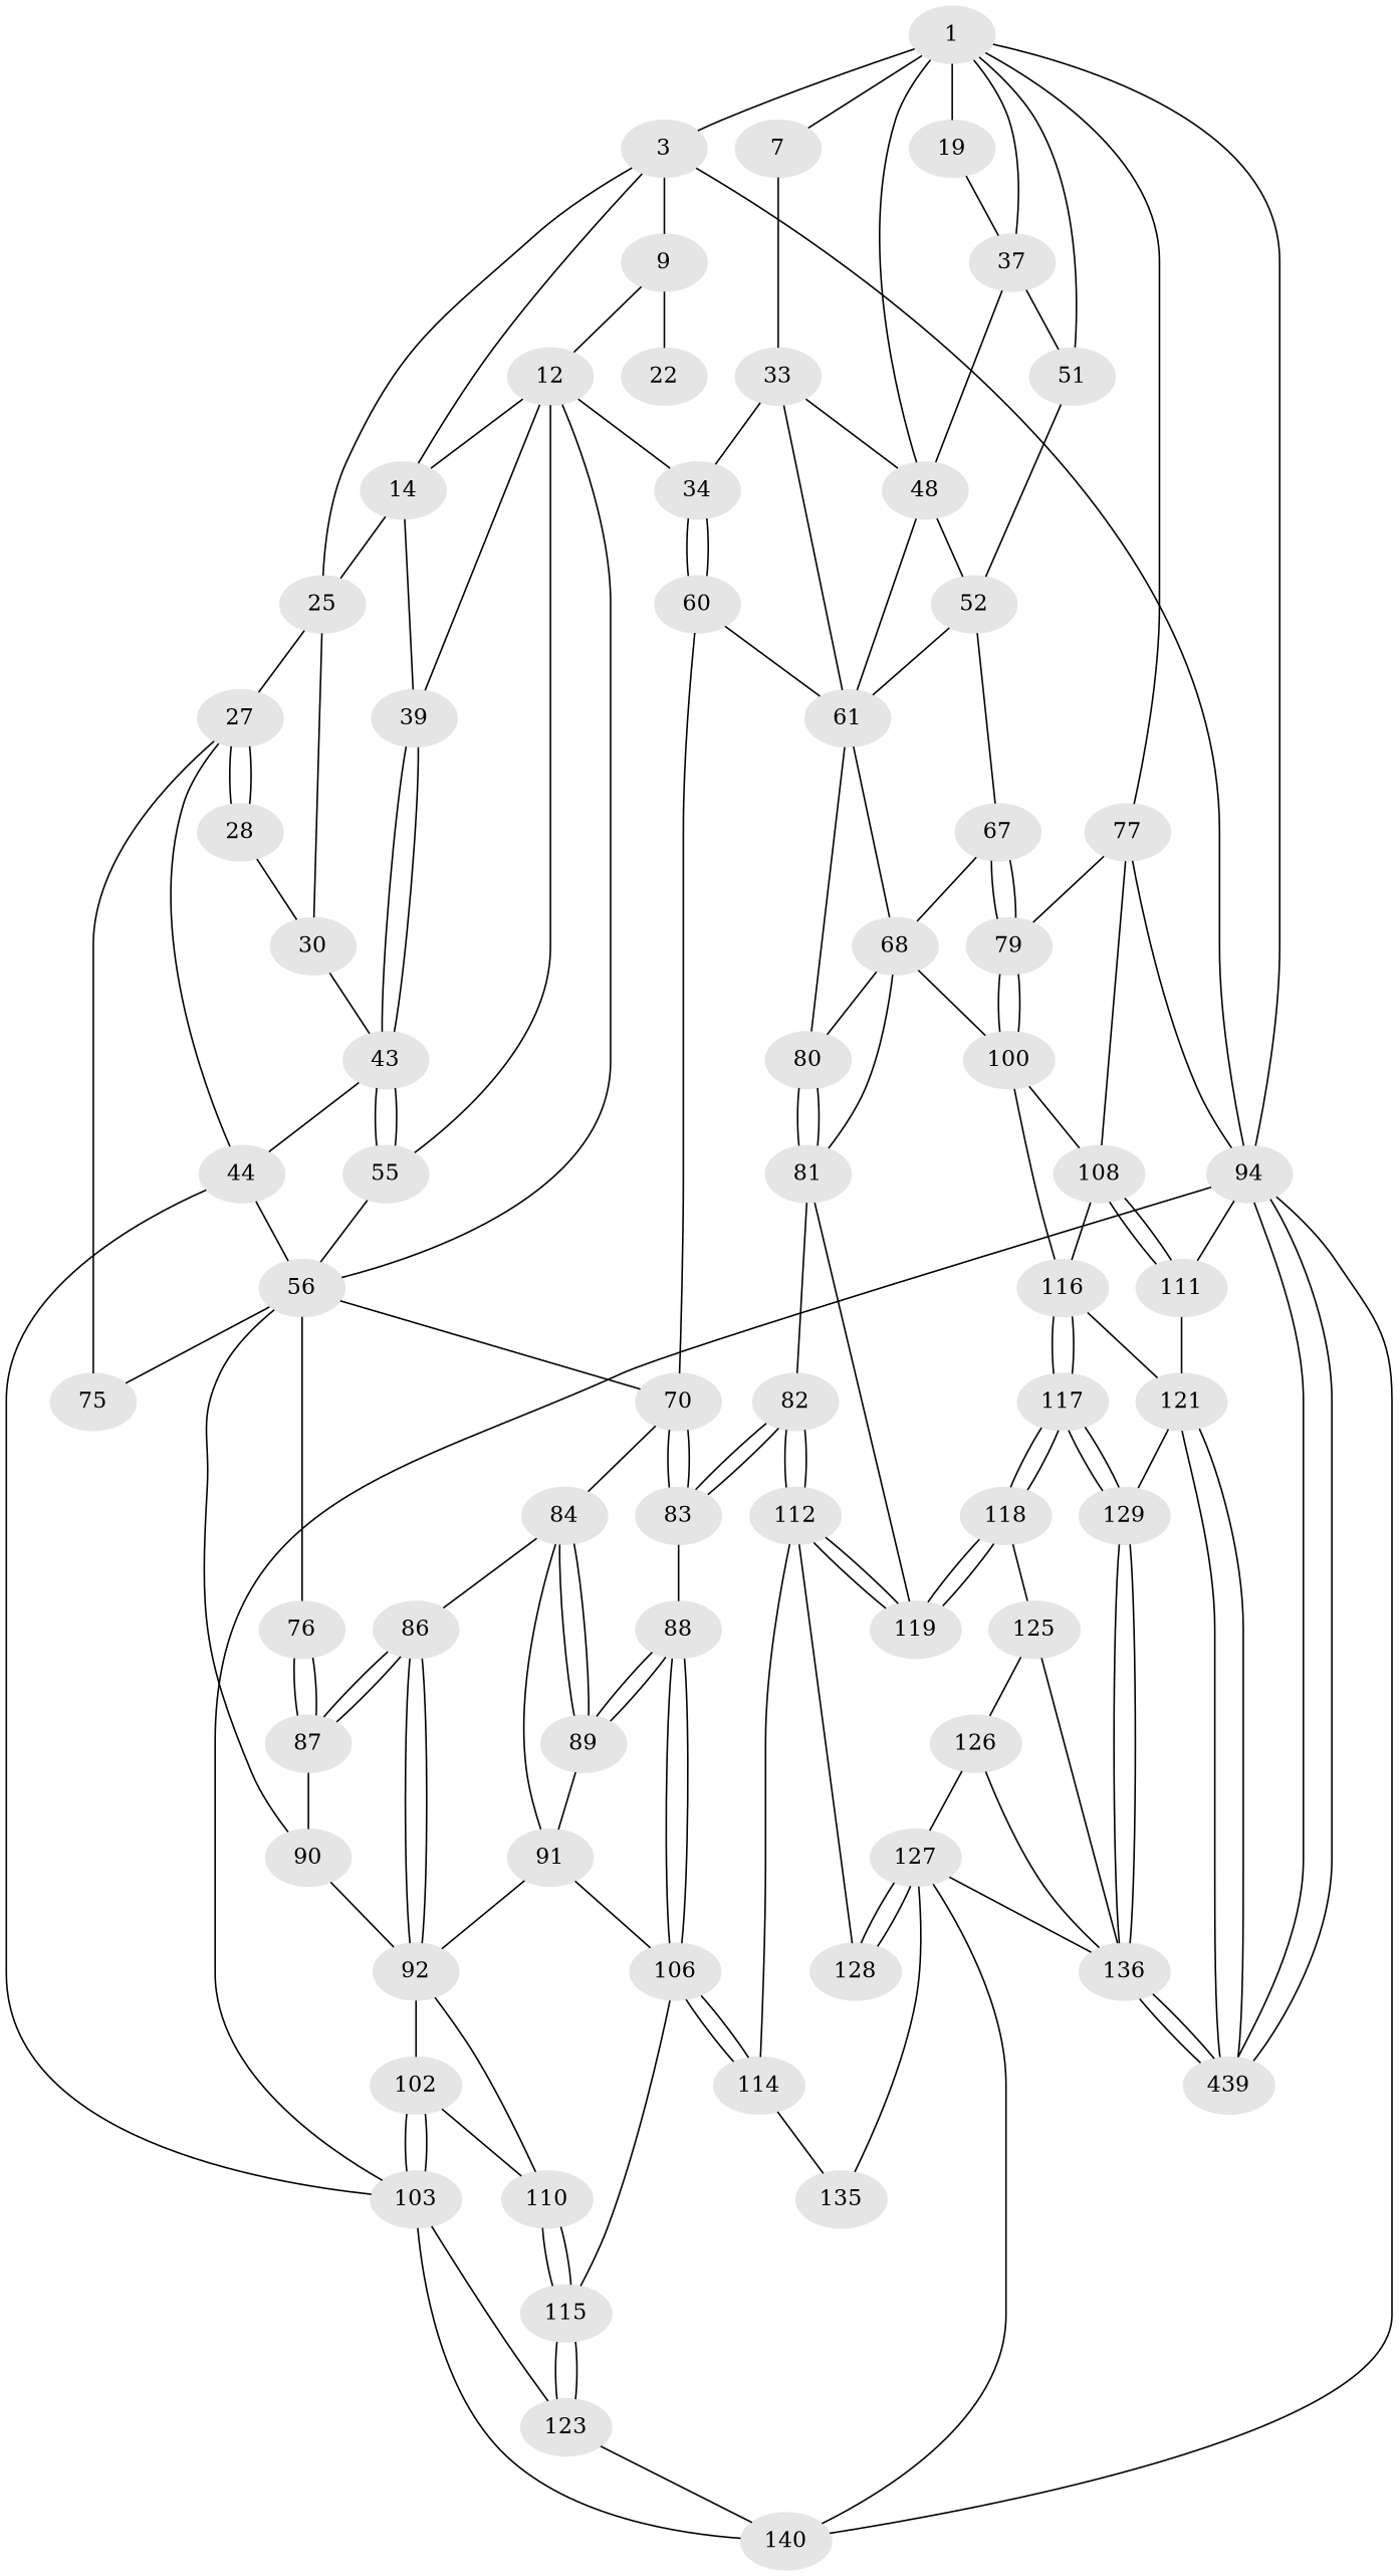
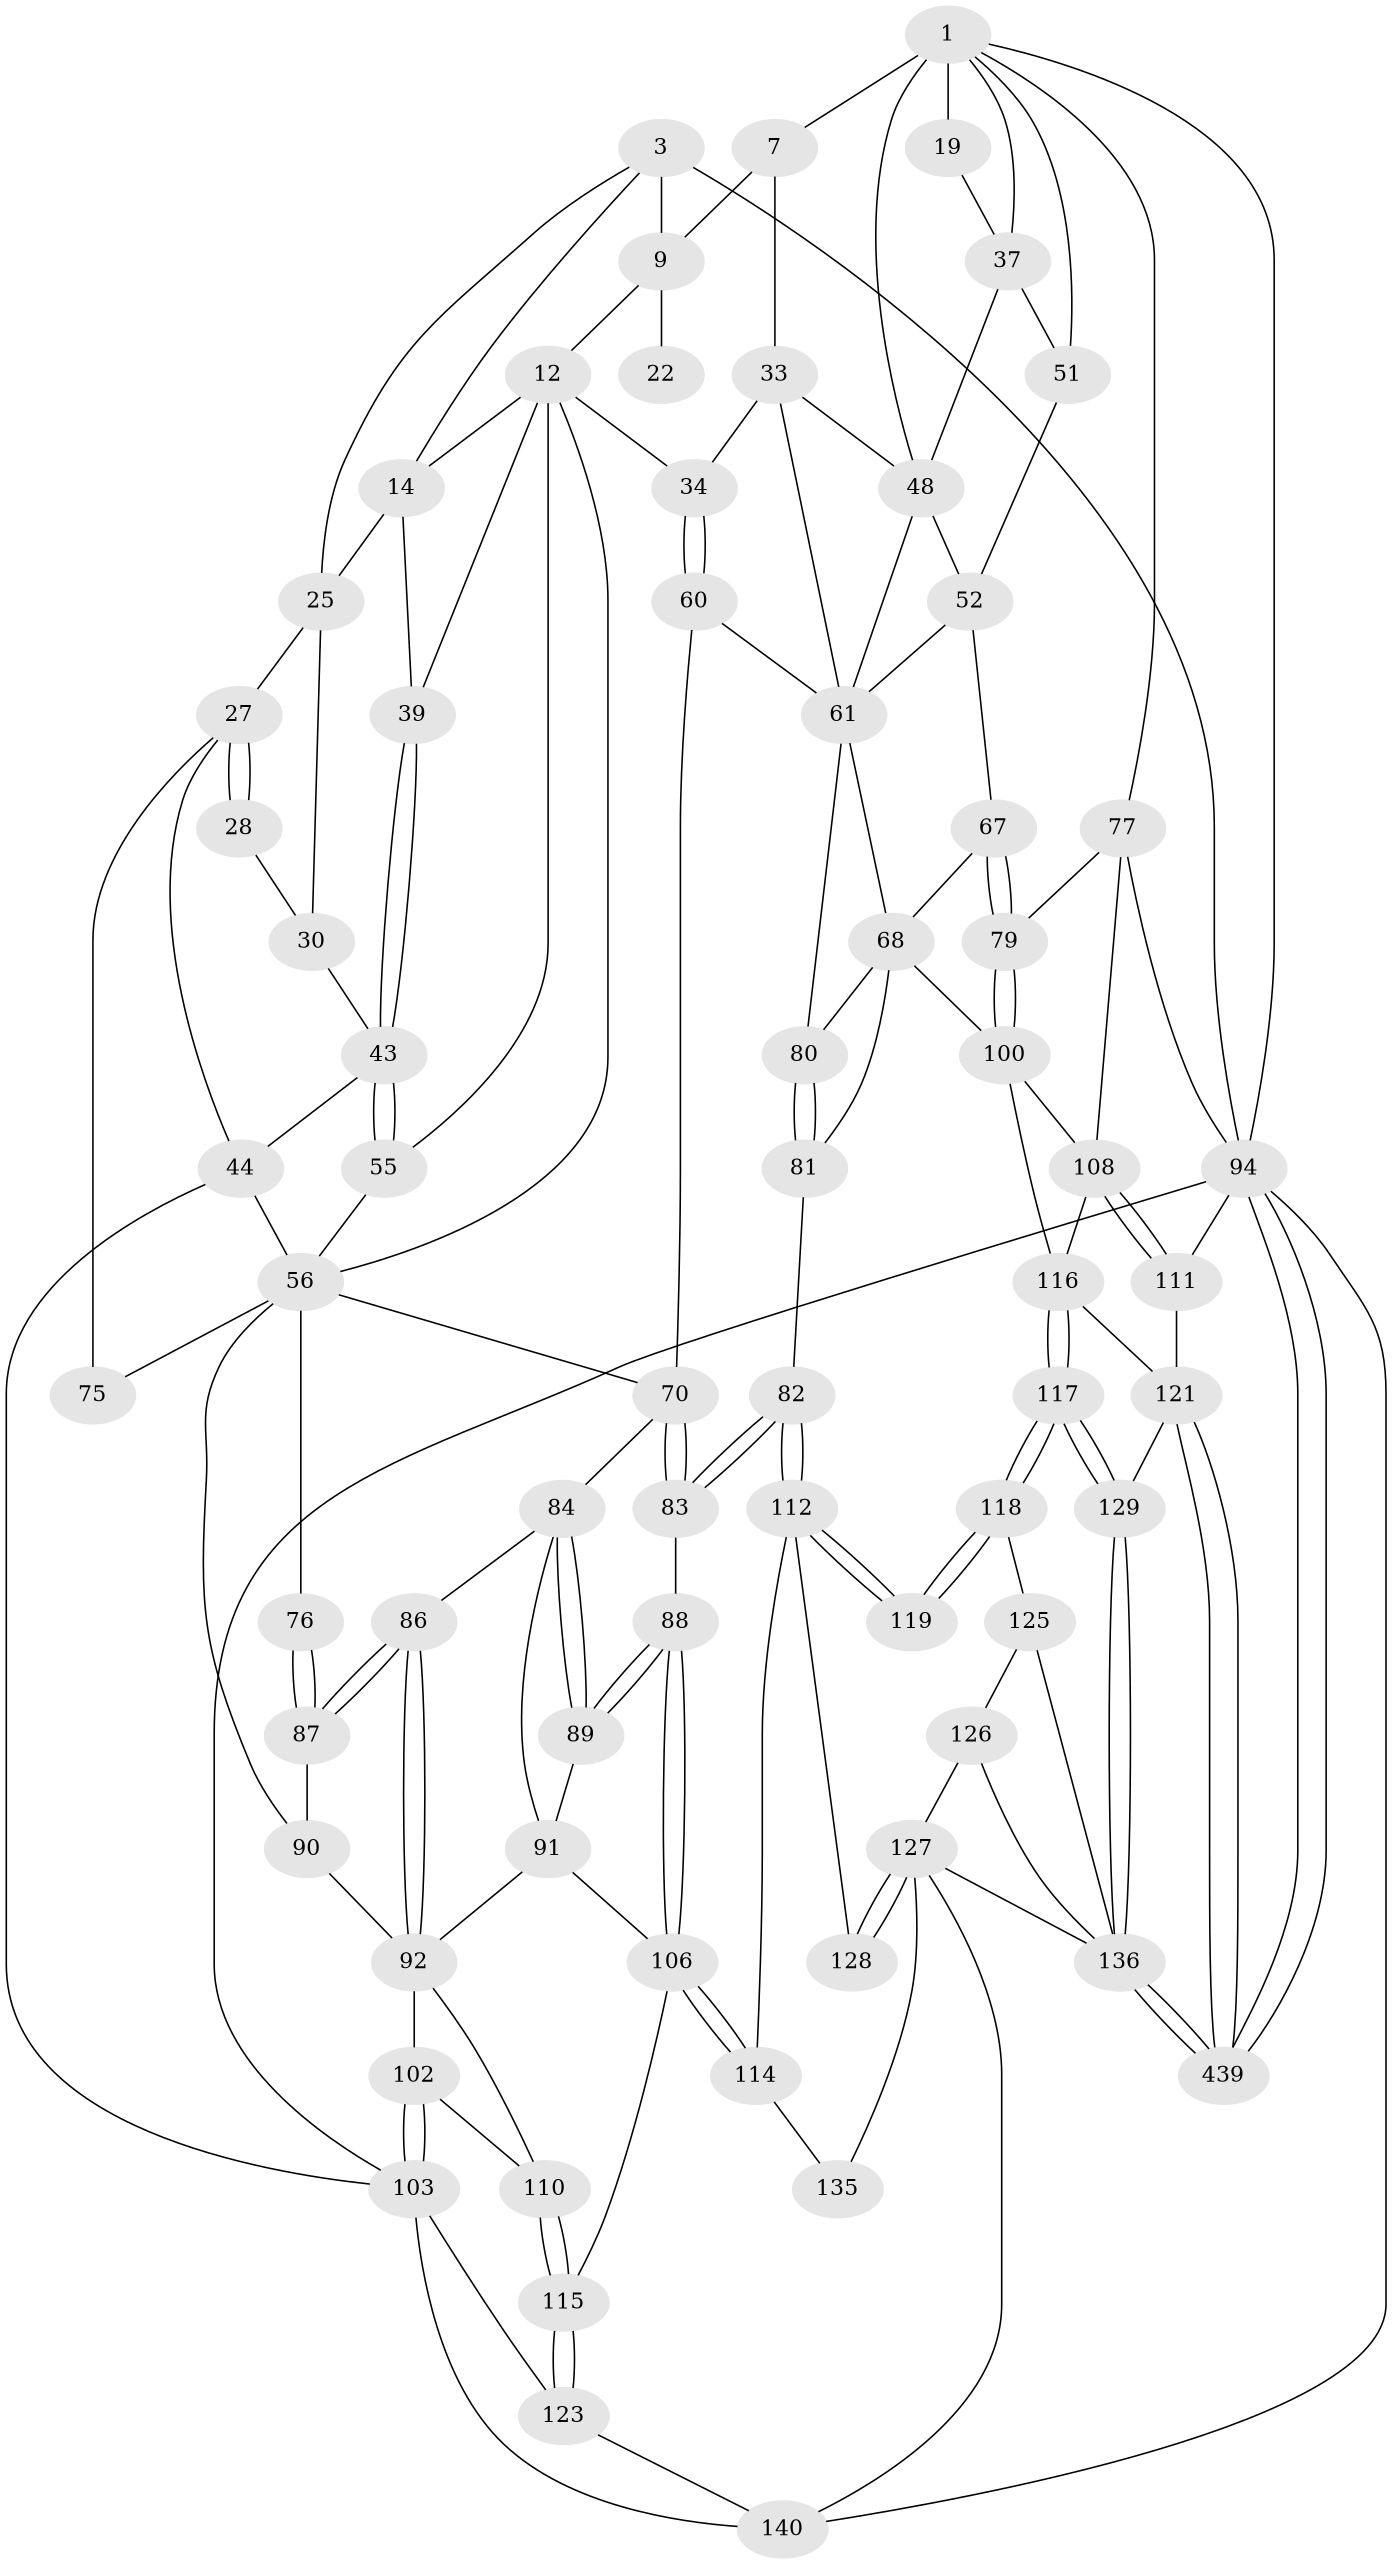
  graph {
    node [color=gray90 style=filled]
    1 [super="+2+6"]
    3 [super="+4"]
    7 [super="+8"]
    19 [super="+31"]
    37 [super="+47"]
    48 [super="+49"]
    51
    77 [super="+78"]
    94 [super="+105+95"]
    9 [super="+10+21"]
    14 [super="+36"]
    25 [super="+26+29"]
    33 [super="+50"]
    61 [super="+62"]
    52 [super="+66"]
    79
    108 [super="+109"]
    103 [super="+124+104"]
    111
    n20 [label=439]
    140 [super="+141"]
    12 [super="+13"]
    22
    39
    27 [super="+45"]
    30
    34 [super="+35"]
    55
    56 [super="+57"]
    60 [super="+65"]
    n31 [label=43 super="+41"]
    75
    70 [super="+71"]
    76
    90
    28
    44
    68 [super="+69+98"]
    80
    67
    83
    84 [super="+85"]
    87
    92 [super="+93+97"]
    81 [super="+99"]
    100 [super="+101"]
    82
    119
    116 [super="+120"]
    88
    86
    89
    91 [super="+96"]
    123 [super="+132"]
    112 [super="+113"]
    114 [super="+130"]
    128
    106 [super="+107"]
    102
    110
    115
    121 [super="+122"]
    117
    135
    129
    118
    125
    136 [super="+137"]
    126
    127 [super="+134"]
-   1 -- 3
    1 -- 7 [weight=3]
    1 -- 19 [weight=3]
    1 -- 37
    1 -- 48
    1 -- 51
    1 -- 77
    1 -- 94
    3 -- 94
    3 -- 9
    3 -- 14
    3 -- 25
+   7 -- 9 [weight=2]
    7 -- 33
    19 -- 37
    37 -- 48
    37 -- 51
    48 -- 61
    48 -- 52
    51 -- 52
    77 -- 94
    77 -- 79
    77 -- 108
    94 -- 103
    94 -- 111
    94 -- n20
    94 -- n20
    94 -- 140
    9 -- 12
    9 -- 22 [weight=3]
    14 -- 25
    14 -- 39
    25 -- 27
    25 -- 30
    33 -- 48
    33 -- 61
    33 -- 34
    61 -- 68
    61 -- 80
    52 -- 61
    52 -- 67
    79 -- 100
    79 -- 100
    108 -- 111
    108 -- 111
    108 -- 116
    103 -- 140
    103 -- 123
    111 -- 121
    12 -- 14
    12 -- 39
    12 -- 34 [weight=2]
    12 -- 55
    12 -- 56
    39 -- n31
    39 -- n31
    27 -- 75
    27 -- 28
    27 -- 28
    27 -- 44
    30 -- n31
    34 -- 60
    34 -- 60
    55 -- 56
    56 -- 75
    56 -- 70
    56 -- 76 [weight=2]
    56 -- 90
    60 -- 61
    60 -- 70
    n31 -- 55
    n31 -- 55
    n31 -- 44
    70 -- 83
    70 -- 83
    70 -- 84
    76 -- 87
    76 -- 87
    90 -- 92
    28 -- 30
    44 -- 103
    44 -- 56
    68 -- 80
    68 -- 81
    68 -- 100
    80 -- 81
    80 -- 81
    67 -- 79
    67 -- 79
    67 -- 68
    83 -- 88
    84 -- 86
    84 -- 89
    84 -- 89
    84 -- 91
    87 -- 90
    92 -- 102
    92 -- 110
    81 -- 82
-   81 -- 119
    100 -- 108
    100 -- 116
    82 -- 83
    82 -- 83
    82 -- 112
    82 -- 112
    116 -- 121
    116 -- 117
    116 -- 117
    88 -- 89
    88 -- 89
    88 -- 106
    88 -- 106
    86 -- 87
    86 -- 87
    86 -- 92
    86 -- 92
    89 -- 91
    91 -- 92
    91 -- 106
    123 -- 140
    112 -- 119
    112 -- 119
    112 -- 114
    112 -- 128
    114 -- 135
    106 -- 114
    106 -- 114
    106 -- 115
    102 -- 103
    102 -- 103
    102 -- 110
    110 -- 115
    110 -- 115
    115 -- 123
    115 -- 123
    121 -- n20
    121 -- n20
    121 -- 129
    117 -- 129
    117 -- 129
    117 -- 118
    117 -- 118
    129 -- 136
    129 -- 136
    118 -- 119
    118 -- 119
    118 -- 125
    125 -- 136
    125 -- 126
    136 -- n20
    136 -- n20
    126 -- 136
    126 -- 127
    127 -- 140
    127 -- 128
    127 -- 128
    127 -- 135
    127 -- 136
  }
